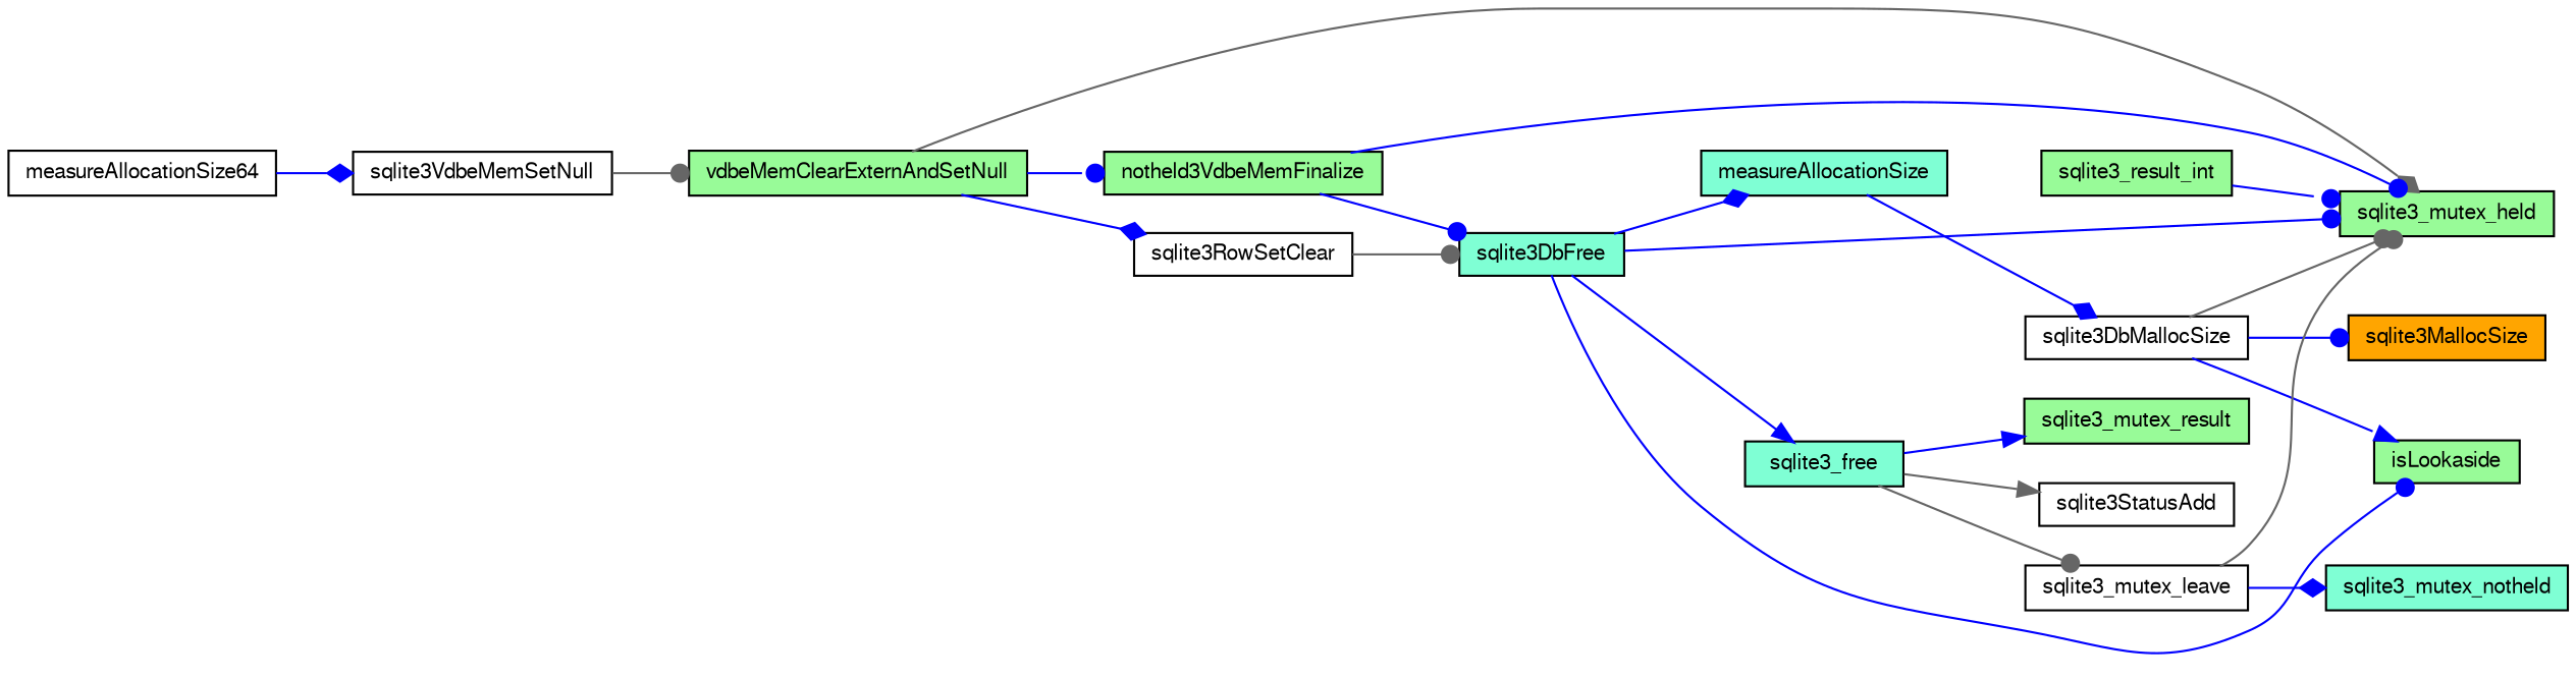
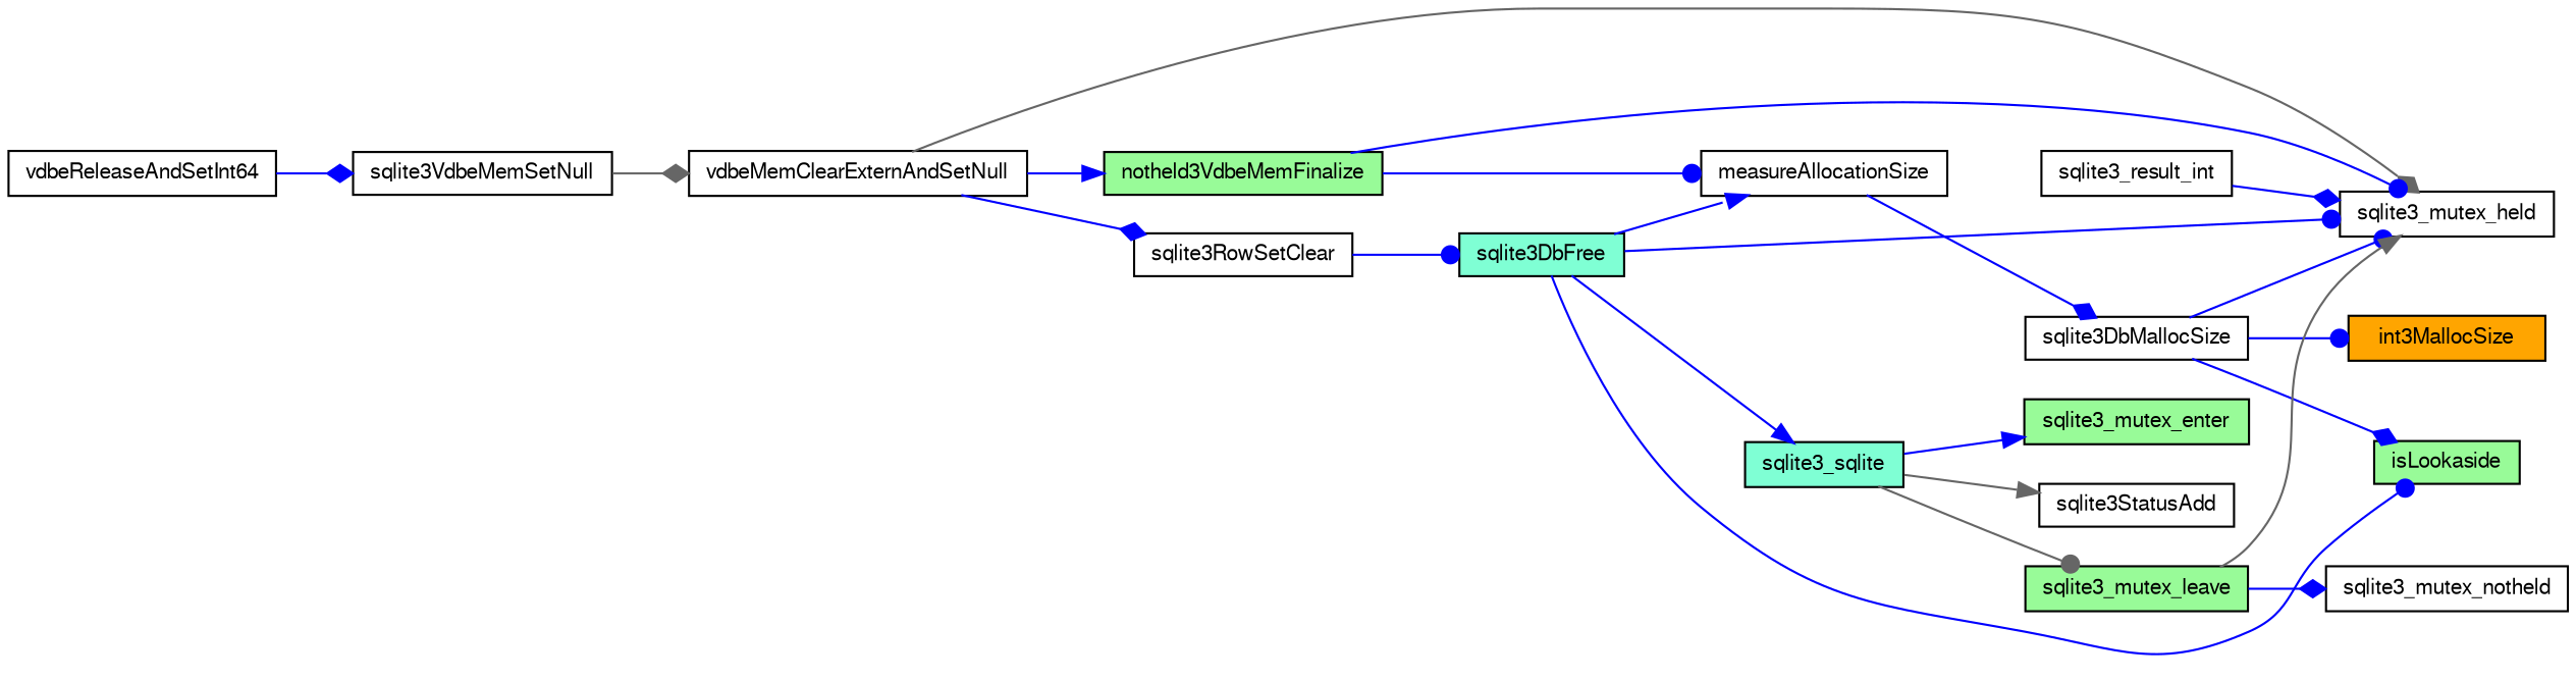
  digraph {
    rankdir=LR
    node [color=black fillcolor=palegreen fontname=FreeSans fontsize=10 shape=record style=filled]
    edge [arrowhead=dot color=blue fontname=FreeSans fontsize=10 labelfontname=FreeSans labelfontsize=10 style=solid]
-   n1 [fontcolor=black height=0.2 label=sqlite3_result_int width=0.4]
-   n2 [height=0.2 label=sqlite3_mutex_held width=0.4]
-   n3 [fillcolor=white height=0.2 label=measureAllocationSize64 width=0.4]
+   n1 [fillcolor=white fontcolor=black height=0.2 label=sqlite3_result_int width=0.4]
+   n2 [fillcolor=white height=0.2 label=sqlite3_mutex_held width=0.4]
+   n3 [fillcolor=white height=0.2 label=vdbeReleaseAndSetInt64 width=0.4]
    n4 [fillcolor=white height=0.2 label=sqlite3VdbeMemSetNull width=0.4]
-   n5 [height=0.2 label=vdbeMemClearExternAndSetNull width=0.4]
+   n5 [fillcolor=white height=0.2 label=vdbeMemClearExternAndSetNull width=0.4]
    n6 [height=0.2 label=notheld3VdbeMemFinalize width=0.4]
    n7 [fillcolor=white height=0.2 label=sqlite3RowSetClear width=0.4]
    n8 [fillcolor=aquamarine height=0.2 label=sqlite3DbFree width=0.4]
-   n9 [fillcolor=aquamarine height=0.2 label=measureAllocationSize width=0.4]
+   n9 [fillcolor=white height=0.2 label=measureAllocationSize width=0.4]
    n10 [height=0.2 label=isLookaside width=0.4]
-   n11 [fillcolor=aquamarine height=0.2 label=sqlite3_free width=0.4]
+   n11 [fillcolor=aquamarine height=0.2 label=sqlite3_sqlite width=0.4]
    n12 [fillcolor=white height=0.2 label=sqlite3DbMallocSize width=0.4]
-   n13 [height=0.2 label=sqlite3_mutex_result width=0.4]
+   n13 [height=0.2 label=sqlite3_mutex_enter width=0.4]
    n14 [fillcolor=white height=0.2 label=sqlite3StatusAdd width=0.4]
-   n15 [fillcolor=white height=0.2 label=sqlite3_mutex_leave width=0.4]
-   n16 [fillcolor=orange height=0.2 label=sqlite3MallocSize width=0.4]
-   n17 [fillcolor=aquamarine height=0.2 label=sqlite3_mutex_notheld width=0.4]
-   n1 -> n2
+   n15 [height=0.2 label=sqlite3_mutex_leave width=0.4]
+   n16 [fillcolor=orange height=0.2 label=int3MallocSize width=0.4]
+   n17 [fillcolor=white height=0.2 label=sqlite3_mutex_notheld width=0.4]
+   n1 -> n2 [arrowhead=diamond]
    n3 -> n4 [arrowhead=diamond]
-   n4 -> n5 [color=gray40]
+   n4 -> n5 [arrowhead=diamond color=gray40]
    n5 -> n2 [arrowhead=diamond color=gray40]
-   n5 -> n6
+   n5 -> n6 [arrowhead=normal]
    n5 -> n7 [arrowhead=diamond]
    n6 -> n2
-   n6 -> n8
-   n7 -> n8 [color=gray40]
+   n6 -> n9
+   n7 -> n8
    n8 -> n2
-   n8 -> n9 [arrowhead=diamond]
+   n8 -> n9 [arrowhead=normal]
    n8 -> n10
    n8 -> n11 [arrowhead=normal]
    n9 -> n12 [arrowhead=diamond]
    n11 -> n13 [arrowhead=normal]
    n11 -> n14 [arrowhead=normal color=gray40]
    n11 -> n15 [color=gray40]
-   n12 -> n2 [color=gray40]
-   n12 -> n10 [arrowhead=normal]
+   n12 -> n2
+   n12 -> n10 [arrowhead=diamond]
    n12 -> n16
-   n15 -> n2 [color=gray40]
+   n15 -> n2 [arrowhead=normal color=gray40]
    n15 -> n17 [arrowhead=diamond]
  }
